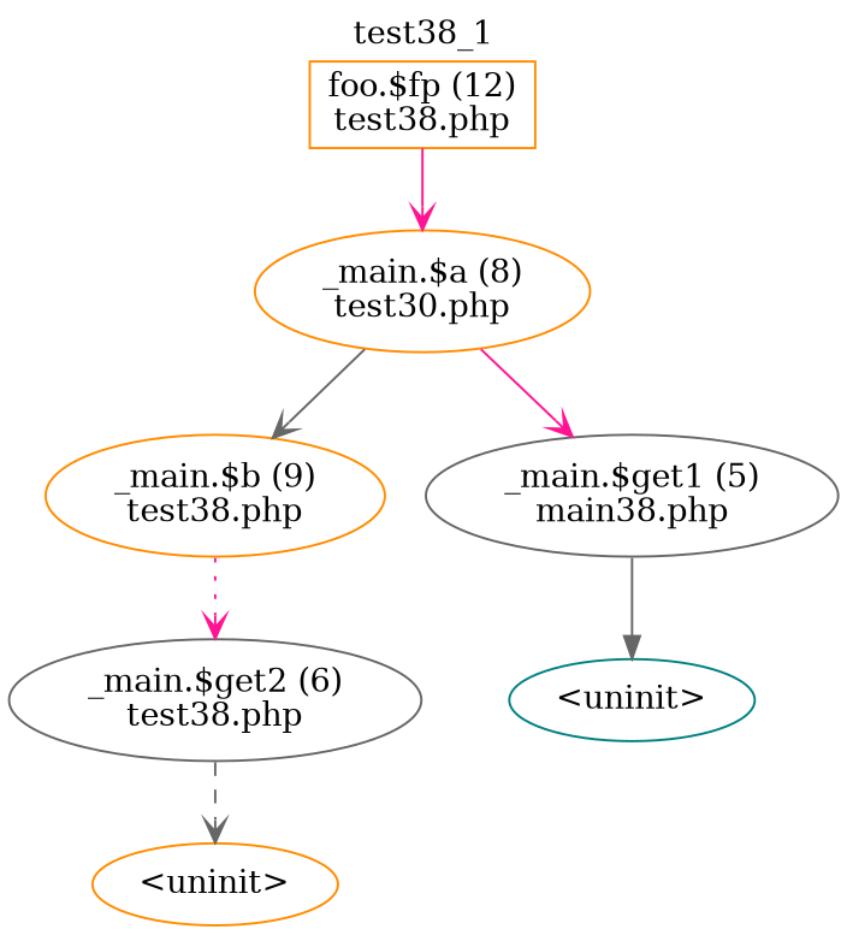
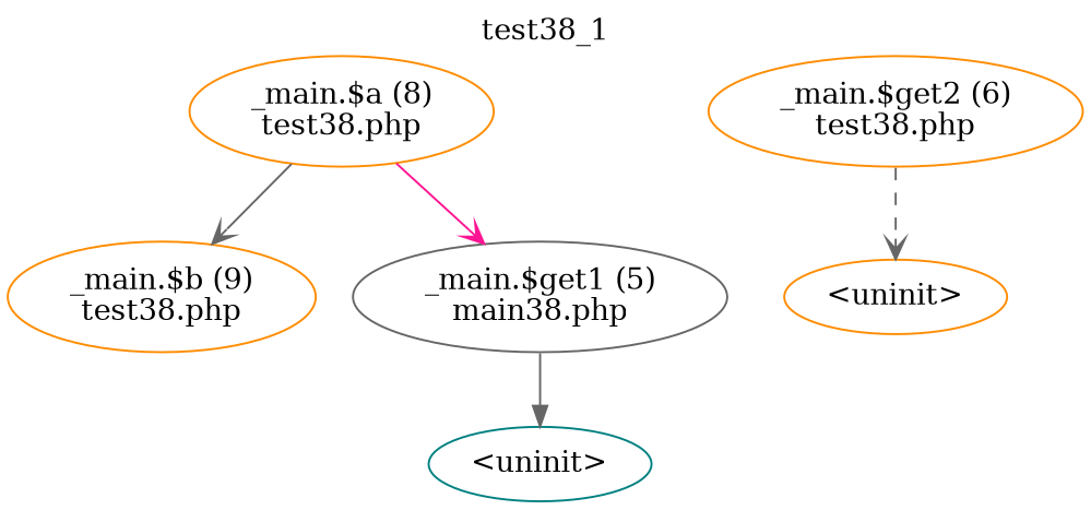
  digraph {
    label=test38_1
    labelloc=t
    node [color=darkorange shape=ellipse]
    edge [arrowhead=vee color=deeppink style=solid]
-   n1 [label="foo.$fp (12)\ntest38.php" shape=box]
-   n2 [label="_main.$a (8)\ntest30.php"]
+   n2 [label="_main.$a (8)\ntest38.php"]
    n3 [label="_main.$b (9)\ntest38.php"]
    n4 [color=gray40 label="_main.$get1 (5)\nmain38.php"]
-   n5 [color=gray40 label="_main.$get2 (6)\ntest38.php"]
+   n5 [label="_main.$get2 (6)\ntest38.php"]
    n6 [color=teal label="<uninit>"]
    n7 [label="<uninit>"]
-   n1 -> n2
    n2 -> n3 [color=gray40]
    n2 -> n4
-   n3 -> n5 [style=dotted]
    n4 -> n6 [arrowhead=normal color=gray40]
    n5 -> n7 [color=gray40 style=dashed]
  }
